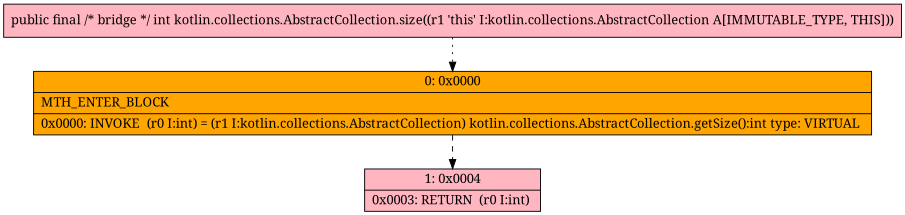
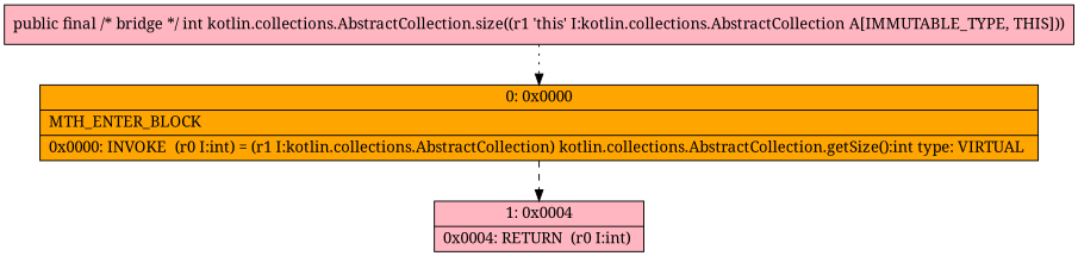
  digraph {
    fontname="Noto Serif"
    node [shape=record style=filled fillcolor=lightpink fontname="Noto Serif"]
    edge [fontname="Noto Serif"]
    n1 [label="{0\:\ 0x0000|MTH_ENTER_BLOCK\l|0x0000: INVOKE  (r0 I:int) = (r1 I:kotlin.collections.AbstractCollection) kotlin.collections.AbstractCollection.getSize():int type: VIRTUAL \l}" fillcolor=orange]
-   n2 [label="{1\:\ 0x0004|0x0003: RETURN  (r0 I:int) \l}"]
+   n2 [label="{1\:\ 0x0004|0x0004: RETURN  (r0 I:int) \l}"]
    n3 [label="{public final \/* bridge *\/ int kotlin.collections.AbstractCollection.size((r1 'this' I:kotlin.collections.AbstractCollection A[IMMUTABLE_TYPE, THIS])) }"]
    n1 -> n2 [style=dashed]
    n3 -> n1 [style=dotted]
  }
